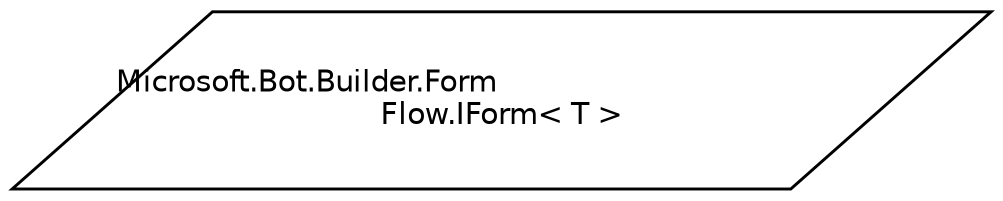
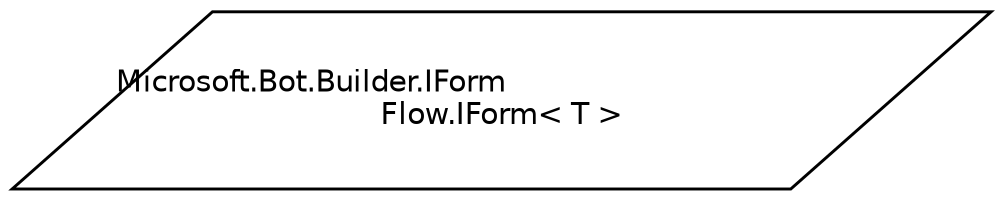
  digraph {
    rankdir=TB
-   n1 [color=black fillcolor=white fontname=Helvetica fontsize=10 height=0.2 label="Microsoft.Bot.Builder.Form\lFlow.IForm\< T \>" shape=parallelogram style=filled width=0.4]
+   n1 [color=black fillcolor=white fontname=Helvetica fontsize=10 height=0.2 label="Microsoft.Bot.Builder.IForm\lFlow.IForm\< T \>" shape=parallelogram style=filled width=0.4]
  }
